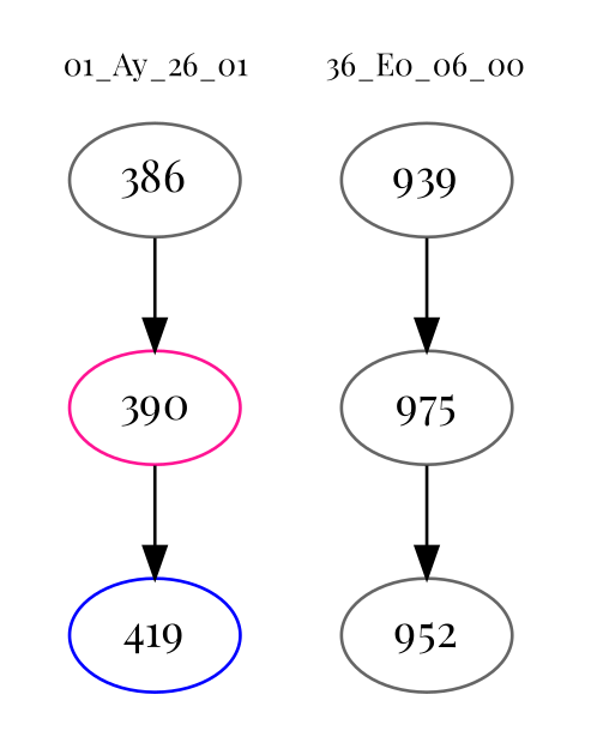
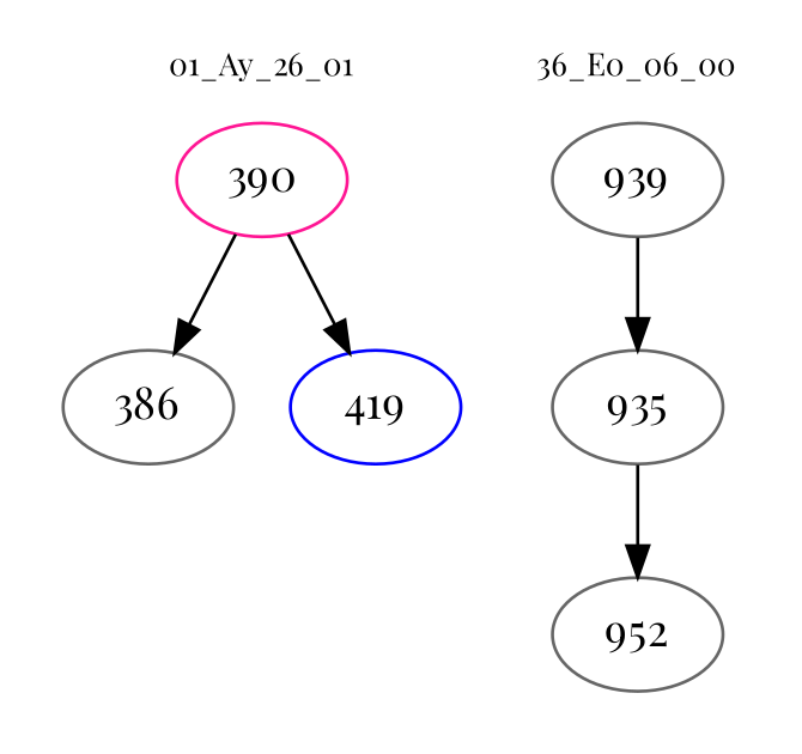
  digraph {
    fontname="Playfair Display"
    node [color=gray40 fontname="Playfair Display"]
    edge [color=black fontname="Playfair Display"]
    n1 [label=386]
    n2 [color=deeppink label=390]
    n3 [color=blue label=419]
    n4 [label=939]
-   n5 [label=975]
+   n5 [label=935]
    n6 [label=952]
    subgraph cluster_1 {
      color=white
      fontsize=10
      label="01_Ay_26_01"
      n1
      n2
      n3
    }
    subgraph cluster_2 {
      color=white
      fontsize=10
      label="36_E0_06_00"
      n4
      n5
      n6
    }
-   n1 -> n2
+   n2 -> n1
    n2 -> n3
    n4 -> n5
    n5 -> n6
  }
